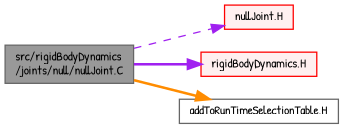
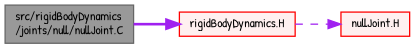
  digraph {
    fontname="Patrick Hand"
    rankdir=LR
    node [color=red fillcolor="#FFF0F0" fontname="Patrick Hand" fontsize=10 shape=box style=filled]
    edge [color=purple fontname="Patrick Hand" fontsize=10 labelfontname=Helvetica labelfontsize=10 style=bold]
    n1 [color=gray40 fillcolor=grey60 fontcolor=black height=0.2 label="src/rigidBodyDynamics\l/joints/null/nullJoint.C" width=0.4]
    n2 [height=0.2 label="nullJoint.H" width=0.4]
    n3 [height=0.2 label="rigidBodyDynamics.H" width=0.4]
-   n4 [color=grey40 fillcolor=white height=0.2 label="addToRunTimeSelectionTable.H" width=0.4]
-   n1 -> n2 [style=dashed]
+   n3 -> n2 [style=dashed]
    n1 -> n3
-   n1 -> n4 [color=darkorange]
  }
